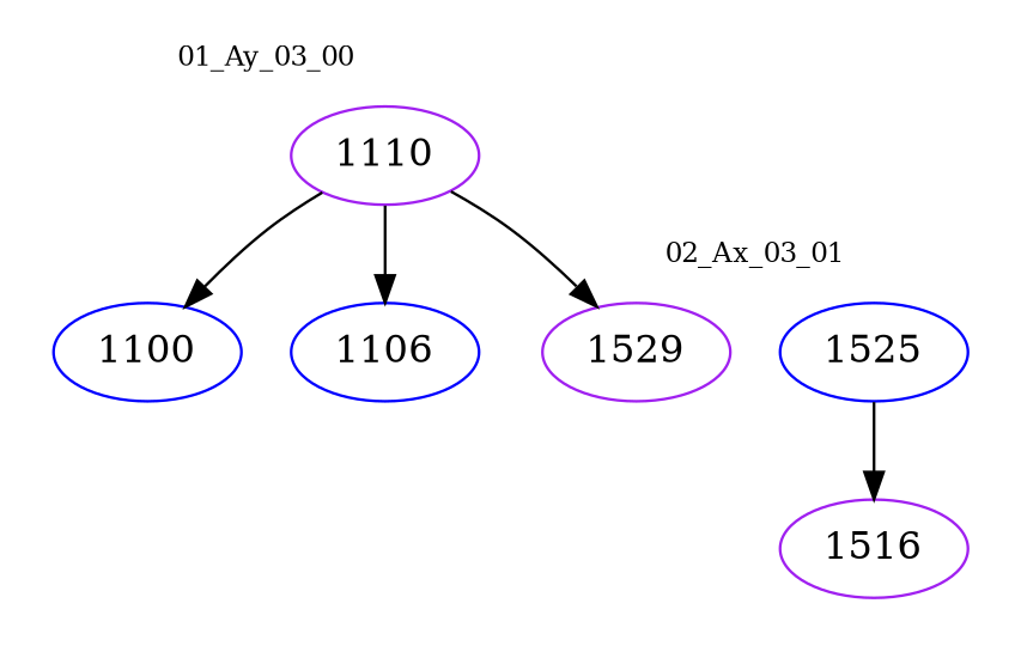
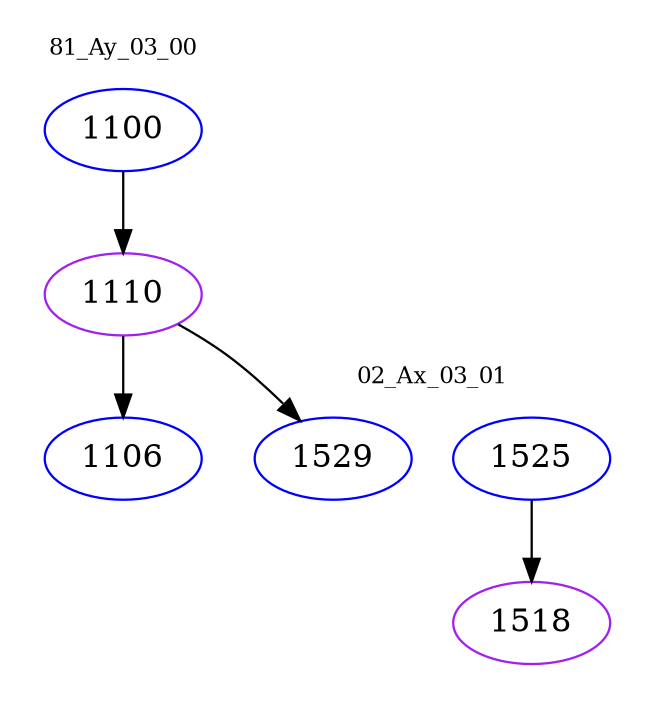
  digraph {
    node [color=blue]
    edge [color=black]
    n1 [label=1525]
-   n2 [color=purple label=1529]
-   n3 [color=purple label=1516]
+   n2 [label=1529]
+   n3 [color=purple label=1518]
    n4 [label=1100]
    n5 [color=purple label=1110]
    n6 [label=1106]
    subgraph cluster_1 {
      color=white
      fontsize=10
      label="02_Ax_03_01"
      n1
      n2
      n3
    }
    subgraph cluster_2 {
      color=white
      fontsize=10
-     label="01_Ay_03_00"
+     label="81_Ay_03_00"
      n4
      n5
      n6
    }
    n1 -> n3
-   n5 -> n4
+   n4 -> n5
    n5 -> n2
    n5 -> n6
  }
